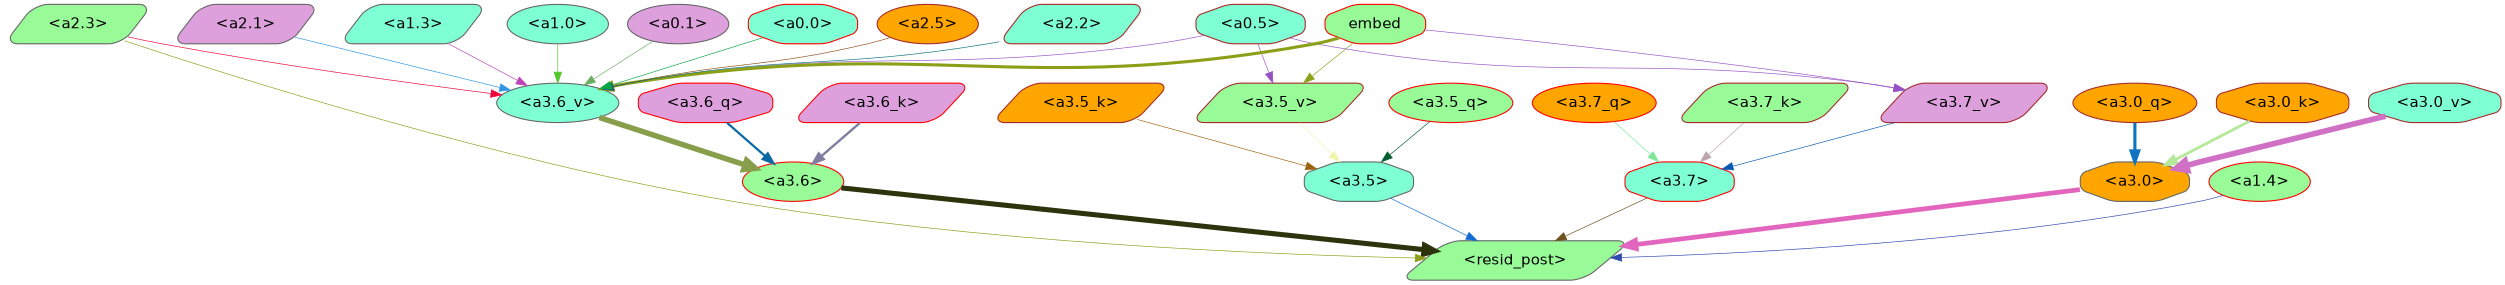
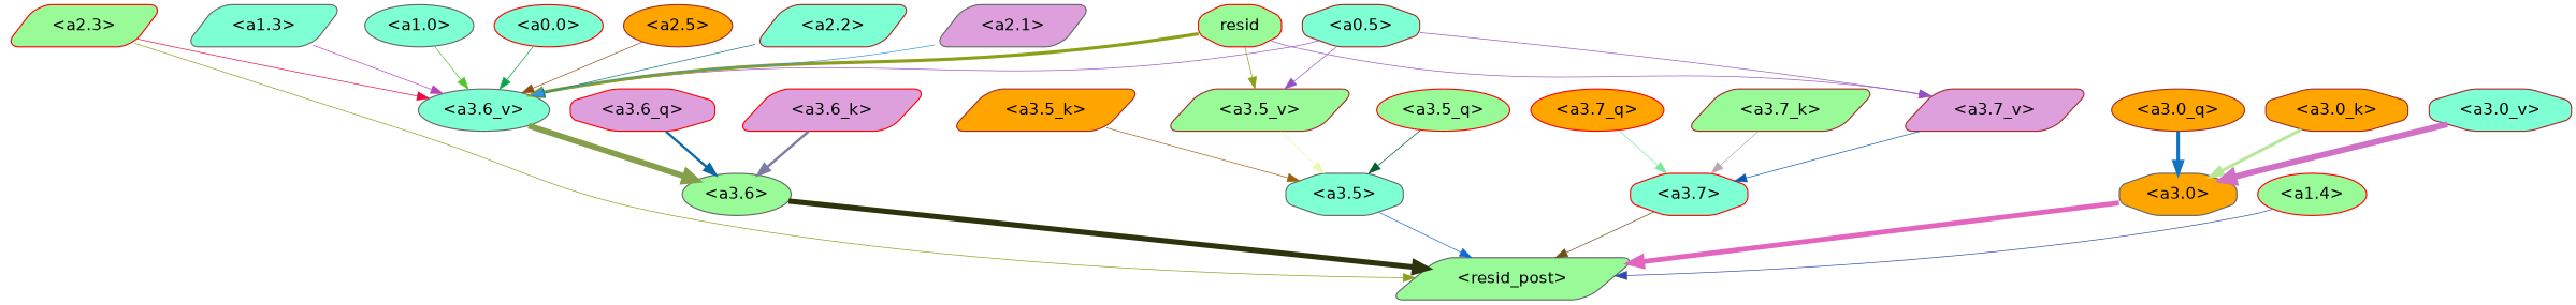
  strict digraph {
    splines=true
    node [color=red fillcolor=aquamarine fontname=Helvetica shape=parallelogram style="filled, rounded"]
    edge [color="#9651c7" penwidth=0.6]
    "<a3.7>" [shape=octagon]
    "<resid_post>" [color=gray40 fillcolor=palegreen]
-   "<a3.6>" [fillcolor=palegreen shape=ellipse]
+   "<a3.6>" [color=gray40 fillcolor=palegreen shape=ellipse]
    "<a3.5>" [color=gray40 shape=octagon]
    "<a3.0>" [color=gray40 fillcolor=orange shape=octagon]
-   "<a2.3>" [color=gray40 fillcolor=palegreen]
+   "<a2.3>" [fillcolor=palegreen]
    "<a3.6_v>" [color=gray40 shape=ellipse]
    "<a1.4>" [fillcolor=palegreen shape=ellipse]
    "<a3.7_q>" [fillcolor=orange shape=ellipse]
    "<a3.6_q>" [fillcolor=plum shape=octagon]
    "<a3.5_q>" [fillcolor=palegreen shape=ellipse]
    "<a3.0_q>" [color=brown fillcolor=orange shape=ellipse]
    "<a3.7_k>" [color=brown fillcolor=palegreen]
    "<a3.6_k>" [fillcolor=plum]
    "<a3.5_k>" [color=brown fillcolor=orange]
    "<a3.0_k>" [color=brown fillcolor=orange shape=octagon]
    "<a3.7_v>" [color=brown fillcolor=plum]
    "<a3.5_v>" [color=brown fillcolor=palegreen]
    "<a3.0_v>" [color=brown shape=octagon]
    "<a0.5>" [color=brown shape=octagon]
-   embed [fillcolor=palegreen shape=octagon]
+   embed [fillcolor=palegreen shape=octagon label=resid]
    "<a2.5>" [color=brown fillcolor=orange shape=ellipse]
    "<a2.2>" [color=brown]
    "<a2.1>" [color=gray40 fillcolor=plum]
    "<a1.3>" [color=gray40]
    "<a1.0>" [color=gray40 shape=ellipse]
-   "<a0.1>" [color=gray40 fillcolor=plum shape=ellipse]
-   "<a0.0>" [shape=octagon]
+   "<a0.0>" [shape=ellipse]
    "<a3.7>" -> "<resid_post>" [color="#6d501d"]
    "<a3.6>" -> "<resid_post>" [color="#2d330d" penwidth=4.646730065345764]
    "<a3.5>" -> "<resid_post>" [color="#106ad5"]
    "<a3.0>" -> "<resid_post>" [color="#e266be" penwidth=4.323132634162903]
    "<a2.3>" -> "<resid_post>" [color="#8c9f18"]
    "<a2.3>" -> "<a3.6_v>" [color="#eb073d"]
    "<a3.6_v>" -> "<a3.6>" [color="#879e4b" penwidth=5.002329230308533]
    "<a1.4>" -> "<resid_post>" [color="#2e49ae"]
    "<a3.7_q>" -> "<a3.7>" [color="#7de796"]
    "<a3.6_q>" -> "<a3.6>" [color="#0a68a2" penwidth=2.03758105635643]
    "<a3.5_q>" -> "<a3.5>" [color="#005e30"]
    "<a3.0_q>" -> "<a3.0>" [color="#1174c0" penwidth=2.8638100624084473]
    "<a3.7_k>" -> "<a3.7>" [color="#bca6ae"]
    "<a3.6_k>" -> "<a3.6>" [color="#7d7d9f" penwidth=2.174198240041733]
    "<a3.5_k>" -> "<a3.5>" [color="#9d610c"]
    "<a3.0_k>" -> "<a3.0>" [color="#b5e899" penwidth=2.6274144649505615]
    "<a3.7_v>" -> "<a3.7>" [color="#0858b0"]
    "<a3.5_v>" -> "<a3.5>" [color="#edf6aa"]
    "<a3.0_v>" -> "<a3.0>" [color="#d071c6" penwidth=5.188832879066467]
    "<a0.5>" -> "<a3.6_v>"
    "<a0.5>" -> "<a3.7_v>"
    "<a0.5>" -> "<a3.5_v>"
    embed -> "<a3.6_v>" [color="#8c9f18" penwidth=2.8301228284835815]
    embed -> "<a3.7_v>"
    embed -> "<a3.5_v>" [color="#8c9f18"]
    "<a2.5>" -> "<a3.6_v>" [color="#914e19"]
    "<a2.2>" -> "<a3.6_v>" [color="#08727c"]
    "<a2.1>" -> "<a3.6_v>" [color="#3095e3"]
    "<a1.3>" -> "<a3.6_v>" [color="#bb41b6"]
    "<a1.0>" -> "<a3.6_v>" [color="#51c72b"]
-   "<a0.1>" -> "<a3.6_v>" [color="#6cac62"]
    "<a0.0>" -> "<a3.6_v>" [color="#07a748"]
  }
